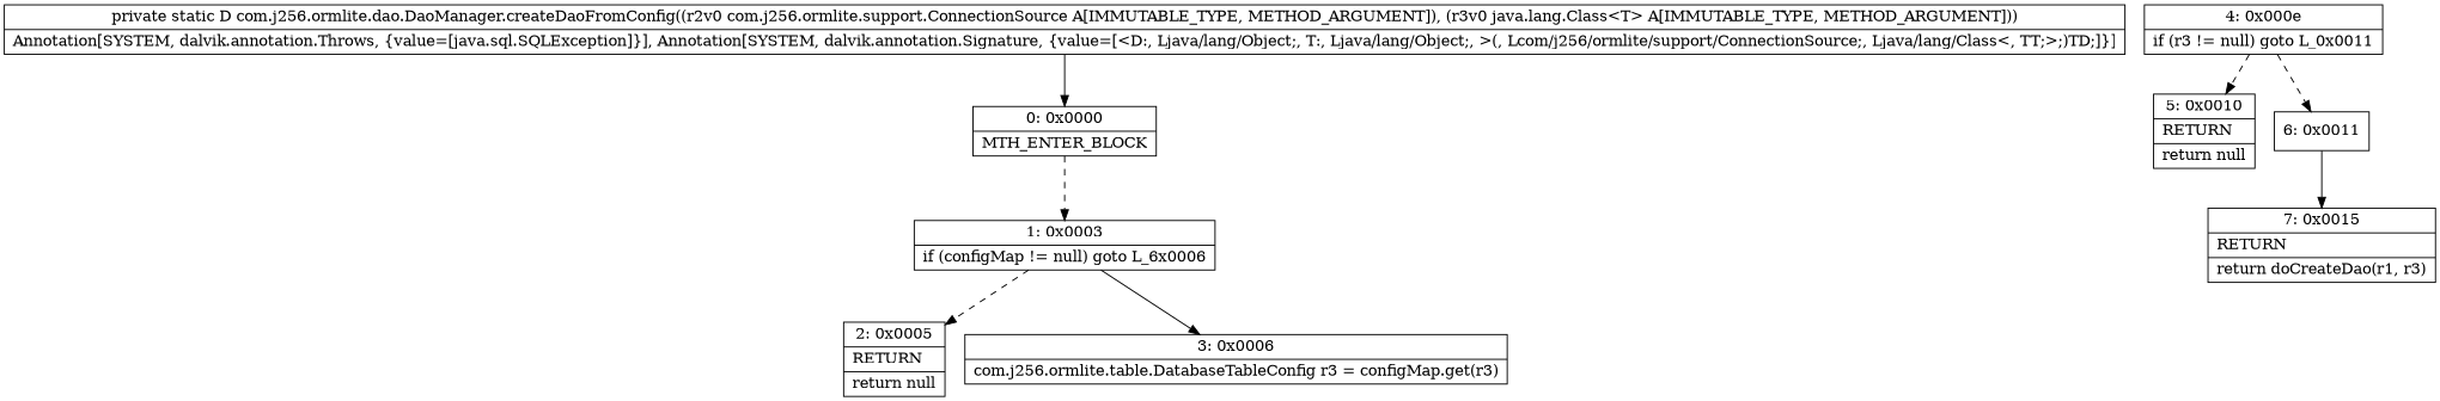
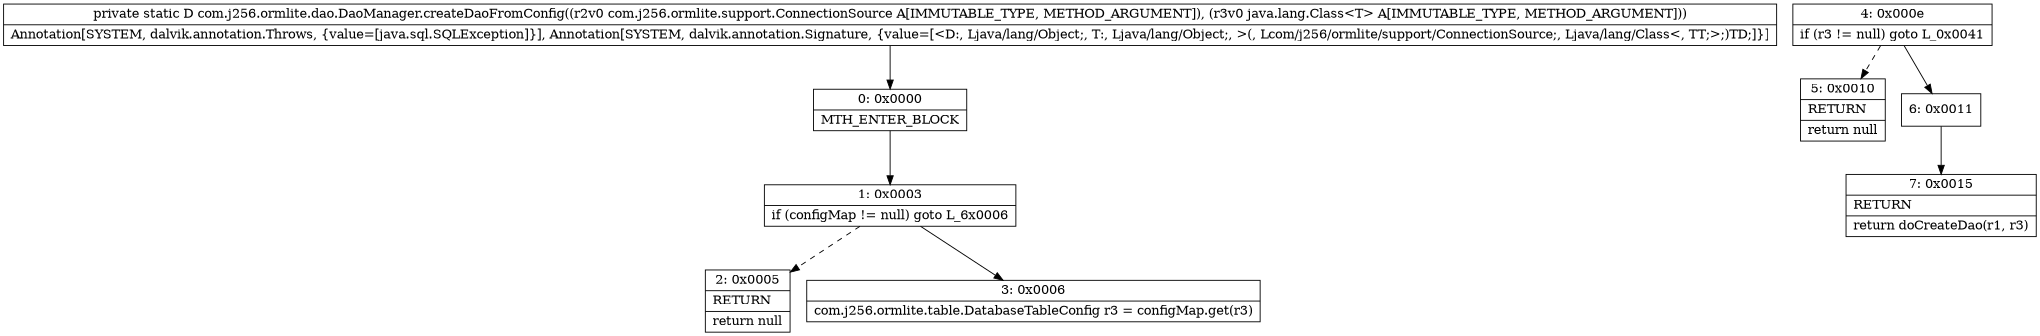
  digraph {
    node [shape=record]
    n1 [label="{0\:\ 0x0000|MTH_ENTER_BLOCK\l}"]
    n2 [label="{1\:\ 0x0003|if (configMap != null) goto L_6x0006\l}"]
    n3 [label="{2\:\ 0x0005|RETURN\l|return null\l}"]
    n4 [label="{3\:\ 0x0006|com.j256.ormlite.table.DatabaseTableConfig r3 = configMap.get(r3)\l}"]
-   n5 [label="{4\:\ 0x000e|if (r3 != null) goto L_0x0011\l}"]
+   n5 [label="{4\:\ 0x000e|if (r3 != null) goto L_0x0041\l}"]
    n6 [label="{5\:\ 0x0010|RETURN\l|return null\l}"]
    n7 [label="{6\:\ 0x0011}"]
    n8 [label="{7\:\ 0x0015|RETURN\l|return doCreateDao(r1, r3)\l}"]
    n9 [label="{private static D com.j256.ormlite.dao.DaoManager.createDaoFromConfig((r2v0 com.j256.ormlite.support.ConnectionSource A[IMMUTABLE_TYPE, METHOD_ARGUMENT]), (r3v0 java.lang.Class\<T\> A[IMMUTABLE_TYPE, METHOD_ARGUMENT]))  | Annotation[SYSTEM, dalvik.annotation.Throws, \{value=[java.sql.SQLException]\}], Annotation[SYSTEM, dalvik.annotation.Signature, \{value=[\<D:, Ljava\/lang\/Object;, T:, Ljava\/lang\/Object;, \>(, Lcom\/j256\/ormlite\/support\/ConnectionSource;, Ljava\/lang\/Class\<, TT;\>;)TD;]\}]\l}"]
-   n1 -> n2 [style=dashed]
+   n1 -> n2
    n2 -> n3 [style=dashed]
    n2 -> n4
    n5 -> n6 [style=dashed]
-   n5 -> n7 [style=dashed]
+   n5 -> n7
    n7 -> n8
    n9 -> n1
  }
